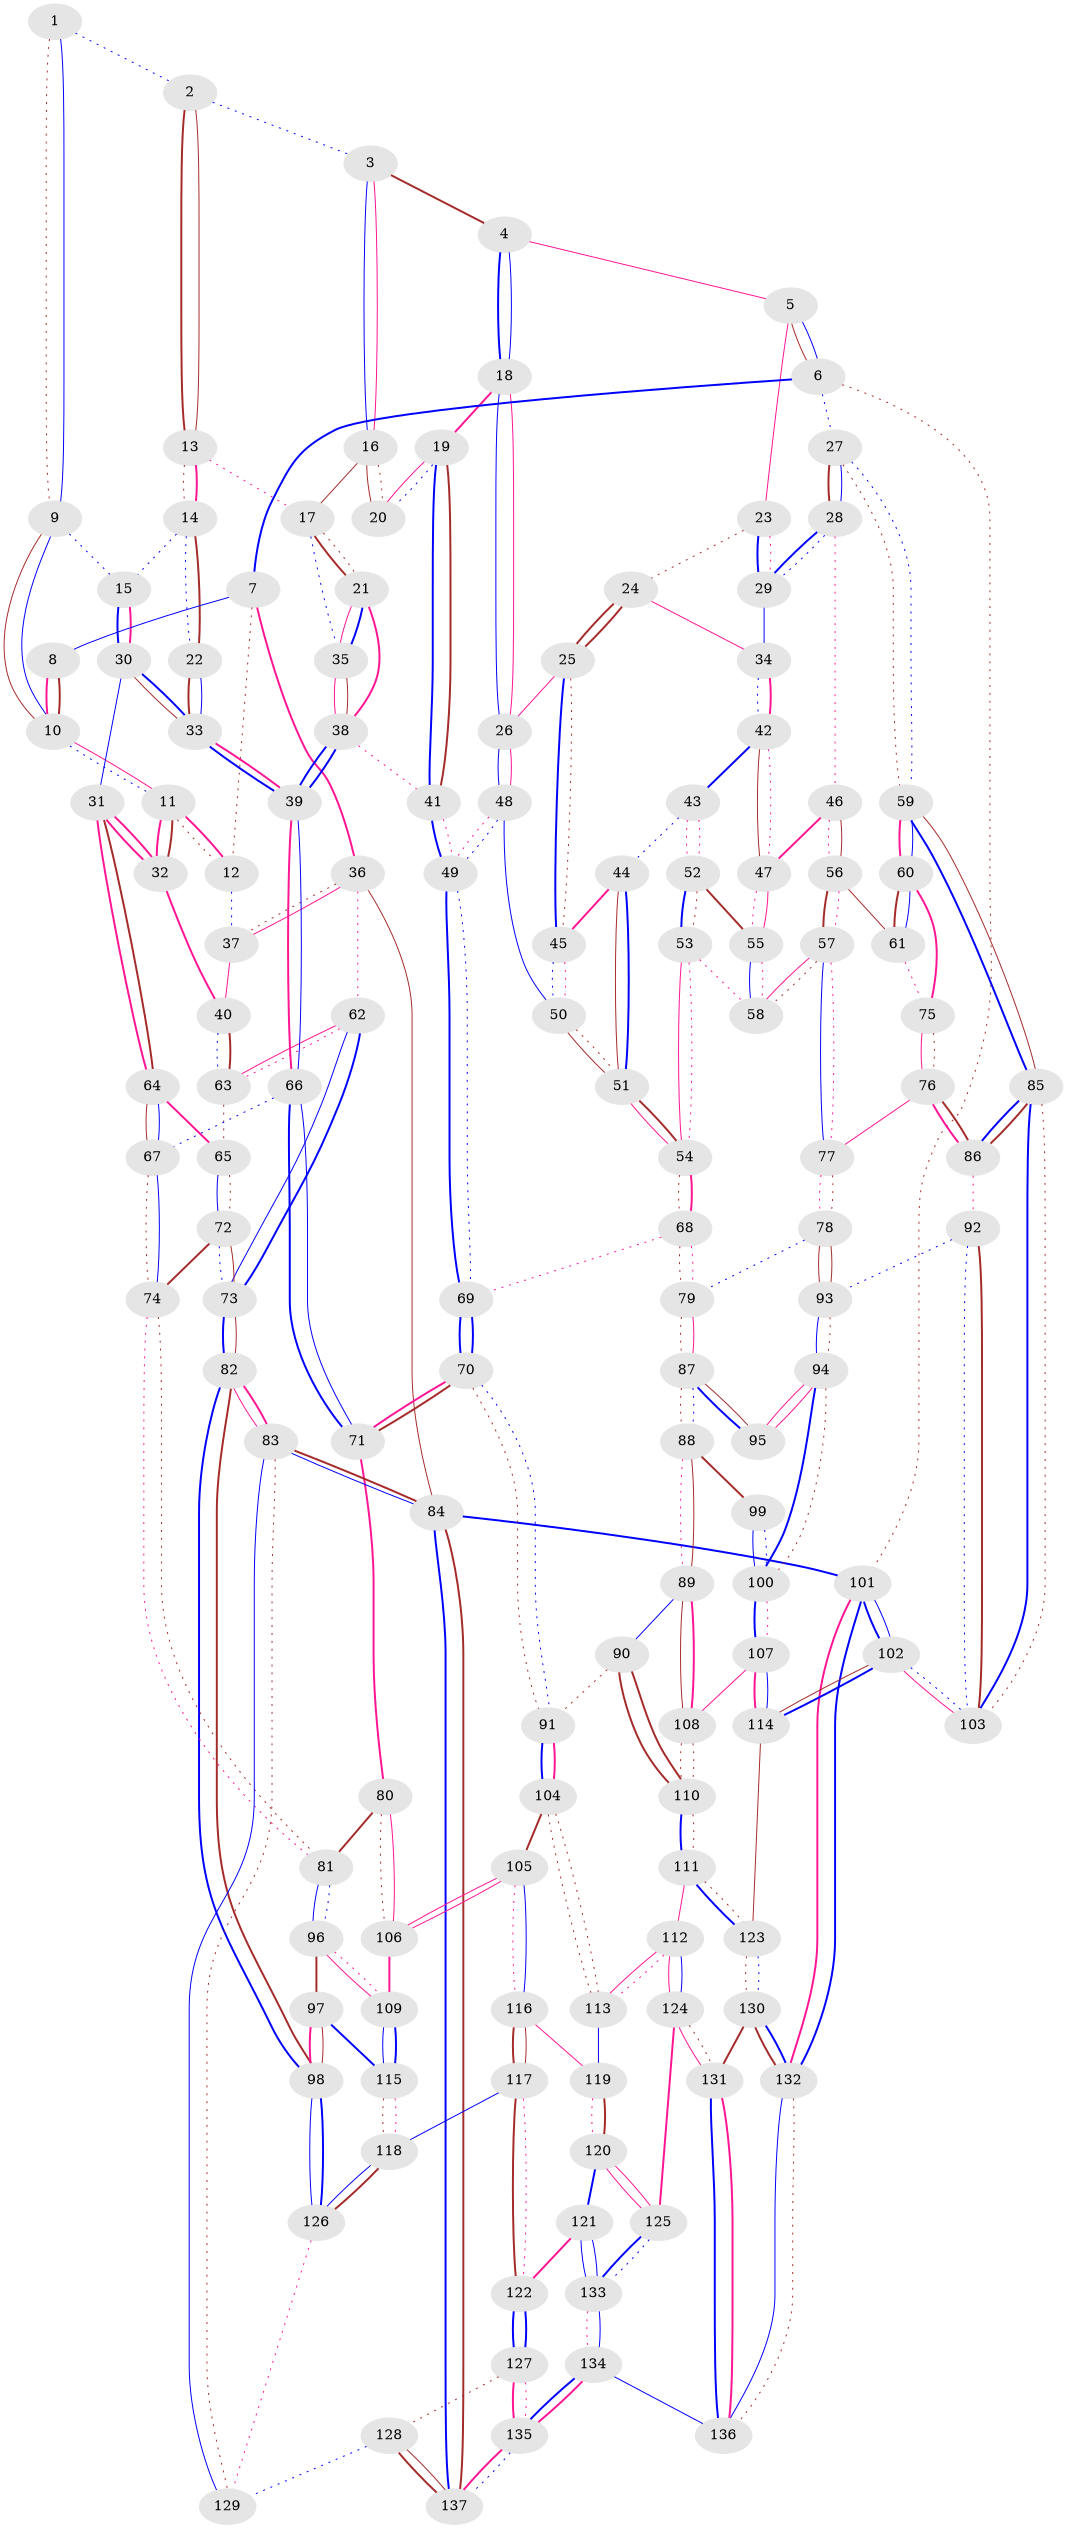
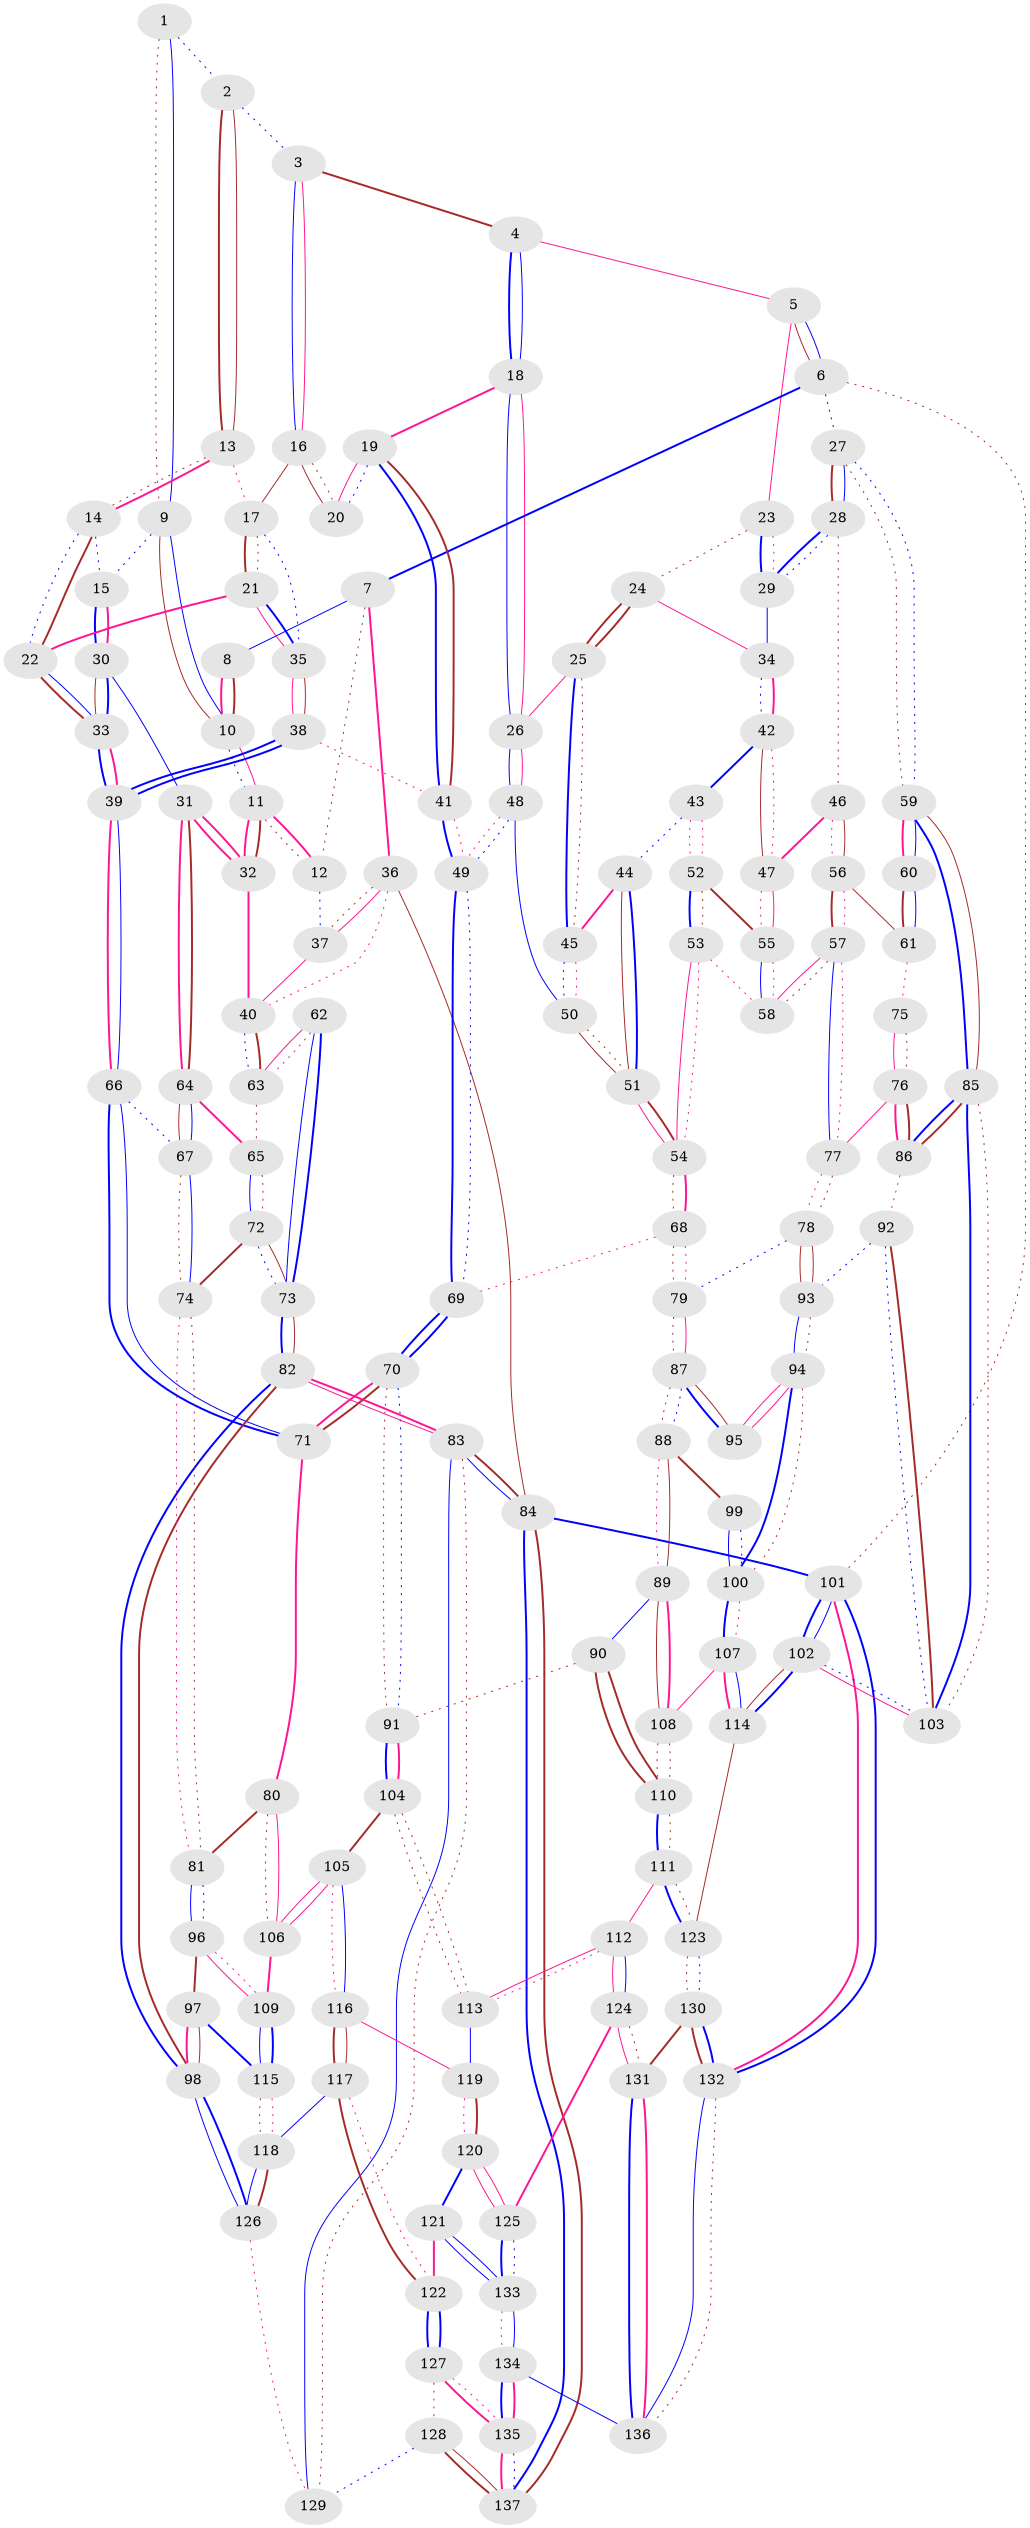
  graph {
    node [color=gray90 style=filled]
    edge [color=blue style=bold]
    1
    2
    9
    3
    13
    10
    15
    4
    16
    14
    17
    5
    18
    20
    6
    23
    19
    26
    7
    27
    101
    24
    29
    8
    12
    36
    28
    59
    102
    132
    37
    62
    84
    11
    30
    32
    40
    22
    21
    35
    33
    31
    41
    48
    49
    38
    39
    25
    34
    45
    42
    50
    46
    60
    85
    47
    56
    64
    65
    67
    63
    66
    43
    73
    137
    71
    69
    44
    52
    55
    51
    53
    54
    57
    61
    58
    70
    68
    79
    77
    75
    78
    86
    103
    76
    82
    72
    74
    80
    81
    87
    91
    104
    106
    83
    98
    96
    92
    93
    94
    88
    95
    109
    97
    129
    126
    89
    99
    90
    108
    100
    110
    111
    105
    113
    107
    115
    118
    114
    136
    123
    116
    119
    117
    112
    124
    130
    125
    131
    120
    122
    127
    121
    133
    134
    128
    135
    1 -- 2 [style=dotted]
    1 -- 9 [color=brown style=dotted]
    1 -- 9 [style=solid]
    2 -- 3 [style=dotted]
    2 -- 13 [color=brown]
    2 -- 13 [color=brown style=solid]
    9 -- 10 [color=brown style=solid]
    9 -- 10 [style=solid]
    9 -- 15 [style=dotted]
    3 -- 4 [color=brown]
    3 -- 16 [style=solid]
    3 -- 16 [color=deeppink style=solid]
    13 -- 14 [color=brown style=dotted]
    13 -- 14 [color=deeppink]
    13 -- 17 [color=deeppink style=dotted]
    10 -- 11 [style=dotted]
    10 -- 11 [color=deeppink style=solid]
    15 -- 30
    15 -- 30 [color=deeppink]
    4 -- 5 [color=deeppink style=solid]
    4 -- 18
    4 -- 18 [style=solid]
    16 -- 17 [color=brown style=solid]
    16 -- 20 [color=brown style=solid]
    16 -- 20 [color=brown style=dotted]
    14 -- 15 [style=dotted]
    14 -- 22 [style=dotted]
    14 -- 22 [color=brown]
    17 -- 21 [color=brown]
    17 -- 21 [color=brown style=dotted]
    17 -- 35 [style=dotted]
    5 -- 6 [color=brown style=solid]
    5 -- 6 [style=solid]
    5 -- 23 [color=deeppink style=solid]
    18 -- 19 [color=deeppink]
    18 -- 26 [style=solid]
    18 -- 26 [color=deeppink style=solid]
    6 -- 7
    6 -- 27 [style=dotted]
    6 -- 101 [color=brown style=dotted]
    23 -- 24 [color=brown style=dotted]
    23 -- 29
    23 -- 29 [color=deeppink style=dotted]
    19 -- 20 [color=deeppink style=solid]
    19 -- 20 [style=dotted]
    19 -- 41
    19 -- 41 [color=brown]
    26 -- 48 [style=solid]
    26 -- 48 [color=deeppink style=solid]
    7 -- 8 [style=solid]
    7 -- 12 [color=brown style=dotted]
    7 -- 36 [color=deeppink]
    27 -- 28 [color=brown]
    27 -- 28 [style=solid]
    27 -- 59 [color=brown style=dotted]
    27 -- 59 [style=dotted]
    101 -- 102
    101 -- 102 [style=solid]
    101 -- 132 [color=deeppink]
    101 -- 132
    24 -- 25 [color=brown]
    24 -- 25 [color=brown]
    24 -- 34 [color=deeppink style=solid]
    29 -- 34 [style=solid]
    8 -- 10 [color=deeppink]
    8 -- 10 [color=brown]
    12 -- 37 [style=dotted]
    36 -- 37 [color=brown style=dotted]
    36 -- 37 [color=deeppink style=solid]
-   36 -- 62 [color=deeppink style=dotted]
+   36 -- 40 [color=deeppink style=dotted]
    36 -- 84 [color=brown style=solid]
    28 -- 29
    28 -- 29 [style=dotted]
-   28 -- 46 [color=deeppink style=dotted]
+   28 -- 46 [color=brown style=dotted]
    59 -- 60 [color=deeppink]
    59 -- 60 [style=solid]
    59 -- 85
    59 -- 85 [color=brown style=solid]
    102 -- 103 [color=deeppink style=solid]
    102 -- 103 [style=dotted]
    102 -- 114 [color=brown style=solid]
    102 -- 114
    132 -- 136 [style=solid]
    132 -- 136 [color=brown style=dotted]
    37 -- 40 [color=deeppink style=solid]
    62 -- 63 [color=deeppink style=solid]
    62 -- 63 [color=deeppink style=dotted]
    62 -- 73 [style=solid]
    62 -- 73
    84 -- 101
    84 -- 137
    84 -- 137 [color=brown]
    11 -- 12 [color=brown style=dotted]
    11 -- 12 [color=deeppink]
    11 -- 32 [color=deeppink]
    11 -- 32 [color=brown]
    30 -- 33 [color=brown style=solid]
    30 -- 33
    30 -- 31 [style=solid]
    32 -- 40 [color=deeppink]
    40 -- 63 [style=dotted]
    40 -- 63 [color=brown]
    22 -- 33 [color=brown]
    22 -- 33 [style=solid]
-   21 -- 38 [color=deeppink]
+   21 -- 22 [color=deeppink]
    21 -- 35 [color=deeppink style=solid]
    21 -- 35
    35 -- 38 [color=deeppink style=solid]
    35 -- 38 [color=brown style=solid]
    33 -- 39
    33 -- 39 [color=deeppink]
    31 -- 32 [color=deeppink]
    31 -- 32 [color=deeppink]
    31 -- 64 [color=deeppink]
    31 -- 64 [color=brown]
    41 -- 49
    41 -- 49 [color=deeppink style=dotted]
    48 -- 49 [color=deeppink style=dotted]
    48 -- 49 [style=dotted]
    48 -- 50 [style=solid]
    49 -- 69
    49 -- 69 [style=dotted]
    38 -- 41 [color=deeppink style=dotted]
    38 -- 39
    38 -- 39
    39 -- 66 [color=deeppink]
    39 -- 66 [style=solid]
    25 -- 26 [color=deeppink style=solid]
    25 -- 45
    25 -- 45 [color=brown style=dotted]
    34 -- 42 [style=dotted]
    34 -- 42 [color=deeppink]
    45 -- 50 [style=dotted]
    45 -- 50 [color=deeppink style=dotted]
    42 -- 47 [color=brown style=solid]
    42 -- 47 [color=deeppink style=dotted]
    42 -- 43
    50 -- 51 [color=brown style=solid]
    50 -- 51 [color=brown style=dotted]
    46 -- 47 [color=deeppink]
    46 -- 56 [color=deeppink style=dotted]
    46 -- 56 [color=brown style=solid]
    60 -- 61 [color=brown]
    60 -- 61 [style=solid]
-   60 -- 75 [color=deeppink]
    85 -- 86
    85 -- 86 [color=brown]
    85 -- 103
    85 -- 103 [color=brown style=dotted]
    47 -- 55 [color=deeppink style=dotted]
    47 -- 55 [color=deeppink style=solid]
    56 -- 57 [color=brown]
    56 -- 57 [color=deeppink style=dotted]
    56 -- 61 [color=brown style=solid]
    64 -- 65 [color=deeppink]
    64 -- 67 [color=brown style=solid]
    64 -- 67 [style=solid]
    65 -- 72 [style=solid]
    65 -- 72 [color=brown style=dotted]
    67 -- 74 [color=brown style=dotted]
    67 -- 74 [style=solid]
    63 -- 65 [color=brown style=dotted]
    66 -- 67 [style=dotted]
    66 -- 71
    66 -- 71 [style=solid]
    43 -- 44 [style=dotted]
    43 -- 52 [color=deeppink style=dotted]
    43 -- 52 [color=deeppink style=dotted]
    73 -- 82
    73 -- 82 [color=brown style=solid]
    71 -- 80 [color=deeppink]
    69 -- 70
    69 -- 70
    44 -- 45 [color=deeppink]
    44 -- 51 [color=brown style=solid]
    44 -- 51
    52 -- 55 [color=brown]
    52 -- 53
    52 -- 53 [color=brown style=dotted]
    55 -- 58 [style=solid]
    55 -- 58 [color=deeppink style=dotted]
    51 -- 54 [color=deeppink style=solid]
    51 -- 54 [color=brown]
    53 -- 54 [color=deeppink style=solid]
    53 -- 54 [color=deeppink style=dotted]
    53 -- 58 [color=deeppink style=dotted]
    54 -- 68 [color=brown style=dotted]
    54 -- 68 [color=deeppink]
    57 -- 58 [color=deeppink style=solid]
    57 -- 58 [color=brown style=dotted]
    57 -- 77 [style=solid]
    57 -- 77 [color=deeppink style=dotted]
    61 -- 75 [color=deeppink style=dotted]
    70 -- 71 [color=deeppink]
    70 -- 71 [color=brown]
    70 -- 91 [color=brown style=dotted]
    70 -- 91 [style=dotted]
    68 -- 69 [color=deeppink style=dotted]
    68 -- 79 [color=brown style=dotted]
    68 -- 79 [color=deeppink style=dotted]
    79 -- 87 [color=brown style=dotted]
    79 -- 87 [color=deeppink style=solid]
    77 -- 78 [color=deeppink style=dotted]
    77 -- 78 [color=brown style=dotted]
    75 -- 76 [color=deeppink style=solid]
    75 -- 76 [color=brown style=dotted]
    78 -- 79 [style=dotted]
    78 -- 93 [color=brown style=solid]
    78 -- 93 [color=brown style=solid]
    86 -- 92 [color=deeppink style=dotted]
    76 -- 77 [color=deeppink style=solid]
    76 -- 86 [color=deeppink]
    76 -- 86 [color=brown]
    82 -- 83 [color=deeppink style=solid]
    82 -- 83 [color=deeppink]
    82 -- 98
    82 -- 98 [color=brown]
    72 -- 73 [style=dotted]
    72 -- 73 [color=brown style=solid]
    72 -- 74 [color=brown]
    74 -- 81 [color=deeppink style=dotted]
    74 -- 81 [color=brown style=dotted]
    80 -- 81 [color=brown]
    80 -- 106 [color=brown style=dotted]
    80 -- 106 [color=deeppink style=solid]
    81 -- 96 [style=solid]
    81 -- 96 [style=dotted]
    87 -- 88 [color=brown style=dotted]
    87 -- 88 [style=dotted]
    87 -- 95
    87 -- 95 [color=brown style=solid]
    91 -- 104
    91 -- 104 [color=deeppink]
    104 -- 105 [color=brown]
    104 -- 113 [color=brown style=dotted]
    104 -- 113 [color=brown style=dotted]
    106 -- 109 [color=deeppink]
    83 -- 84 [style=solid]
    83 -- 84 [color=brown]
    83 -- 129 [style=solid]
    83 -- 129 [color=brown style=dotted]
    98 -- 126 [style=solid]
    98 -- 126
    96 -- 109 [color=deeppink style=solid]
    96 -- 109 [color=deeppink style=dotted]
    96 -- 97 [color=brown]
    92 -- 103 [style=dotted]
    92 -- 103 [color=brown]
    92 -- 93 [style=dotted]
    93 -- 94 [style=solid]
    93 -- 94 [color=brown style=dotted]
    94 -- 95 [color=deeppink style=solid]
    94 -- 95 [color=deeppink style=solid]
    94 -- 100
    94 -- 100 [color=brown style=dotted]
    88 -- 89 [color=deeppink style=dotted]
    88 -- 89 [color=brown style=solid]
    88 -- 99 [color=brown]
    109 -- 115 [style=solid]
    109 -- 115
    97 -- 98 [color=deeppink]
    97 -- 98 [color=brown style=solid]
    97 -- 115
    126 -- 129 [color=deeppink style=dotted]
    89 -- 90 [style=solid]
    89 -- 108 [color=brown style=solid]
    89 -- 108 [color=deeppink]
    99 -- 100 [style=solid]
    99 -- 100 [style=dotted]
    90 -- 91 [color=brown style=dotted]
    90 -- 110 [color=brown]
    90 -- 110 [color=brown]
    108 -- 110 [color=brown style=dotted]
    108 -- 110 [color=brown style=dotted]
    100 -- 107
    100 -- 107 [color=deeppink style=dotted]
    110 -- 111
    110 -- 111 [color=brown style=dotted]
    111 -- 123
    111 -- 123 [color=brown style=dotted]
    111 -- 112 [color=deeppink style=solid]
    105 -- 106 [color=deeppink style=solid]
    105 -- 106 [color=deeppink style=solid]
    105 -- 116 [color=deeppink style=dotted]
    105 -- 116 [style=solid]
    113 -- 119 [style=solid]
    107 -- 108 [color=deeppink style=solid]
    107 -- 114 [color=deeppink]
    107 -- 114 [style=solid]
    115 -- 118 [color=brown style=dotted]
    115 -- 118 [color=deeppink style=dotted]
    118 -- 126 [style=solid]
    118 -- 126 [color=brown]
    114 -- 123 [color=brown style=solid]
    123 -- 130 [color=brown style=dotted]
    123 -- 130 [style=dotted]
    116 -- 119 [color=deeppink style=solid]
    116 -- 117 [color=brown]
    116 -- 117 [color=brown style=solid]
    119 -- 120 [color=deeppink style=dotted]
    119 -- 120 [color=brown]
    117 -- 118 [style=solid]
    117 -- 122 [color=brown]
    117 -- 122 [color=deeppink style=dotted]
    112 -- 113 [color=deeppink style=solid]
    112 -- 113 [color=deeppink style=dotted]
    112 -- 124 [color=deeppink style=solid]
    112 -- 124 [style=solid]
    124 -- 125 [color=deeppink]
    124 -- 131 [color=deeppink style=solid]
    124 -- 131 [color=brown style=dotted]
    130 -- 132 [color=brown]
    130 -- 132
    130 -- 131 [color=brown]
    125 -- 133
    125 -- 133 [style=dotted]
    131 -- 136
    131 -- 136 [color=deeppink]
    120 -- 125 [color=deeppink style=solid]
    120 -- 125 [color=deeppink style=solid]
    120 -- 121
    122 -- 127
    122 -- 127
    127 -- 128 [color=brown style=dotted]
    127 -- 135 [color=deeppink]
    127 -- 135 [color=deeppink style=dotted]
    121 -- 122 [color=deeppink]
    121 -- 133 [style=solid]
    121 -- 133 [style=solid]
    133 -- 134 [color=deeppink style=dotted]
    133 -- 134 [style=solid]
    134 -- 136 [style=solid]
    134 -- 135
    134 -- 135 [color=deeppink]
    128 -- 137 [color=brown]
    128 -- 137 [color=brown style=solid]
    128 -- 129 [style=dotted]
    135 -- 137 [color=deeppink]
    135 -- 137 [style=dotted]
  }
